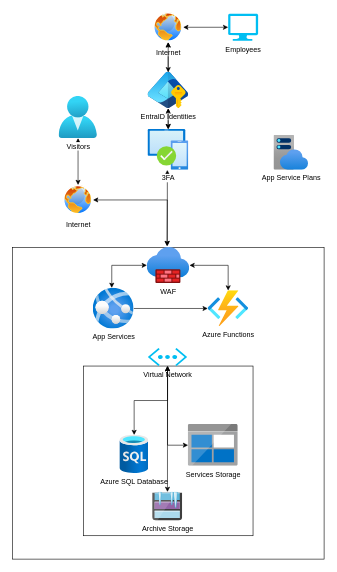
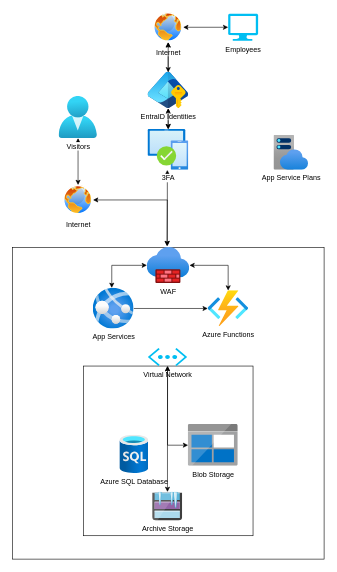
  <mxCell id="0" />
  <mxCell id="1" parent="0" />
  <mxCell id="2" value="" style="whiteSpace=wrap;html=1;aspect=fixed;fillStyle=dashed;fillColor=none;" vertex="1" parent="1"><mxGeometry x="20" y="412" width="520" height="520" as="geometry" /></mxCell>
  <mxCell id="3" value="" style="whiteSpace=wrap;html=1;aspect=fixed;fillStyle=dashed;fillColor=none;" vertex="1" parent="1"><mxGeometry x="138.49" y="610" width="283" height="283" as="geometry" /></mxCell>
  <mxCell id="4" value="App Services" style="image;aspect=fixed;html=1;points=[];align=center;fontSize=12;image=img/lib/azure2/app_services/App_Services.svg;" vertex="1" parent="1"><mxGeometry x="154.66" y="480" width="68" height="68" as="geometry" /></mxCell>
  <mxCell id="5" value="App Service Plans" style="image;aspect=fixed;html=1;points=[];align=center;fontSize=12;image=img/lib/azure2/app_services/App_Service_Plans.svg;" vertex="1" parent="1"><mxGeometry x="455.99" y="225" width="58" height="58" as="geometry" /></mxCell>
  <mxCell id="6" style="edgeStyle=orthogonalEdgeStyle;rounded=0;orthogonalLoop=1;jettySize=auto;html=1;startArrow=classic;startFill=1;" edge="1" parent="1" source="7" target="19"><mxGeometry relative="1" as="geometry" /></mxCell>
- <mxCell id="7" value="Services Storage" style="image;sketch=0;aspect=fixed;html=1;points=[];align=center;fontSize=12;image=img/lib/mscae/BlobBlock.svg;" vertex="1" parent="1"><mxGeometry x="313.16" y="707" width="83.34" height="70" as="geometry" /></mxCell>
+ <mxCell id="7" value="Blob Storage" style="image;sketch=0;aspect=fixed;html=1;points=[];align=center;fontSize=12;image=img/lib/mscae/BlobBlock.svg;" vertex="1" parent="1"><mxGeometry x="313.16" y="707" width="83.34" height="70" as="geometry" /></mxCell>
  <mxCell id="8" value="Azure Functions" style="image;aspect=fixed;html=1;points=[];align=center;fontSize=12;image=img/lib/azure2/compute/Function_Apps.svg;" vertex="1" parent="1"><mxGeometry x="345.99" y="484" width="68" height="60" as="geometry" /></mxCell>
  <mxCell id="9" style="edgeStyle=orthogonalEdgeStyle;rounded=0;orthogonalLoop=1;jettySize=auto;html=1;entryX=0.5;entryY=1;entryDx=0;entryDy=0;" edge="1" parent="1" source="11" target="14"><mxGeometry relative="1" as="geometry" /></mxCell>
  <mxCell id="10" value="" style="edgeStyle=orthogonalEdgeStyle;rounded=0;orthogonalLoop=1;jettySize=auto;html=1;startArrow=classic;startFill=1;" edge="1" parent="1" source="11" target="30"><mxGeometry relative="1" as="geometry" /></mxCell>
  <mxCell id="11" value="EntraID Identities" style="image;aspect=fixed;html=1;points=[];align=center;fontSize=12;image=img/lib/azure2/identity/Entra_Managed_Identities.svg;" vertex="1" parent="1"><mxGeometry x="246" y="120" width="68" height="60.44" as="geometry" /></mxCell>
- <mxCell id="12" style="edgeStyle=orthogonalEdgeStyle;rounded=0;orthogonalLoop=1;jettySize=auto;html=1;startArrow=classic;startFill=1;" edge="1" parent="1" source="13" target="19"><mxGeometry relative="1" as="geometry" /></mxCell>
  <mxCell id="13" value="Azure SQL Database" style="image;aspect=fixed;html=1;points=[];align=center;fontSize=12;image=img/lib/azure2/databases/SQL_Database.svg;" vertex="1" parent="1"><mxGeometry x="199.16" y="725" width="48" height="64" as="geometry" /></mxCell>
  <mxCell id="14" value="Internet" style="image;aspect=fixed;perimeter=ellipsePerimeter;html=1;align=center;shadow=0;dashed=0;spacingTop=3;image=img/lib/active_directory/internet_globe.svg;" vertex="1" parent="1"><mxGeometry x="255" y="20" width="50" height="50" as="geometry" /></mxCell>
  <mxCell id="15" value="WAF" style="image;aspect=fixed;html=1;points=[];align=center;fontSize=12;image=img/lib/azure2/networking/Firewalls.svg;" vertex="1" parent="1"><mxGeometry x="244.5" y="412" width="71" height="60" as="geometry" /></mxCell>
  <mxCell id="16" value="" style="edgeStyle=orthogonalEdgeStyle;rounded=0;orthogonalLoop=1;jettySize=auto;html=1;startArrow=classic;startFill=1;endArrow=classic;endFill=1;" edge="1" parent="1" source="14" target="11"><mxGeometry relative="1" as="geometry" /></mxCell>
  <mxCell id="17" style="edgeStyle=orthogonalEdgeStyle;rounded=0;orthogonalLoop=1;jettySize=auto;html=1;startArrow=classic;startFill=1;" edge="1" parent="1" source="15" target="8"><mxGeometry relative="1" as="geometry"><mxPoint x="312.99" y="452" as="targetPoint" /></mxGeometry></mxCell>
  <mxCell id="18" style="edgeStyle=orthogonalEdgeStyle;rounded=0;orthogonalLoop=1;jettySize=auto;html=1;entryX=0.459;entryY=-0.005;entryDx=0;entryDy=0;entryPerimeter=0;startArrow=classic;startFill=1;" edge="1" parent="1" source="15" target="4"><mxGeometry relative="1" as="geometry" /></mxCell>
  <mxCell id="19" value="Virtual Network&lt;div&gt;&lt;br&gt;&lt;/div&gt;" style="verticalLabelPosition=bottom;html=1;verticalAlign=top;align=center;strokeColor=none;fillColor=#00BEF2;shape=mxgraph.azure.virtual_network;pointerEvents=1;" vertex="1" parent="1"><mxGeometry x="245.99" y="580" width="65.67" height="30" as="geometry" /></mxCell>
  <mxCell id="20" style="edgeStyle=orthogonalEdgeStyle;rounded=0;orthogonalLoop=1;jettySize=auto;html=1;exitX=0;exitY=0.5;exitDx=0;exitDy=0;exitPerimeter=0;entryX=1;entryY=0.5;entryDx=0;entryDy=0;startArrow=classic;startFill=1;" edge="1" parent="1" source="21" target="14"><mxGeometry relative="1" as="geometry" /></mxCell>
  <mxCell id="21" value="Employees" style="verticalLabelPosition=bottom;html=1;verticalAlign=top;align=center;strokeColor=none;fillColor=#00BEF2;shape=mxgraph.azure.computer;pointerEvents=1;" vertex="1" parent="1"><mxGeometry x="379.99" y="22.5" width="50" height="45" as="geometry" /></mxCell>
  <mxCell id="22" style="edgeStyle=orthogonalEdgeStyle;rounded=0;orthogonalLoop=1;jettySize=auto;html=1;startArrow=classic;startFill=1;" edge="1" parent="1" source="23" target="19"><mxGeometry relative="1" as="geometry" /></mxCell>
  <mxCell id="23" value="Archive Storage" style="image;sketch=0;aspect=fixed;html=1;points=[];align=center;fontSize=12;image=img/lib/mscae/Archive_Storage.svg;" vertex="1" parent="1"><mxGeometry x="253.83" y="820" width="50" height="48" as="geometry" /></mxCell>
  <mxCell id="24" style="edgeStyle=orthogonalEdgeStyle;rounded=0;orthogonalLoop=1;jettySize=auto;html=1;startArrow=classic;startFill=1;" edge="1" parent="1" source="25"><mxGeometry relative="1" as="geometry"><mxPoint x="277.99" y="410" as="targetPoint" /></mxGeometry></mxCell>
  <mxCell id="25" value="Internet" style="image;aspect=fixed;perimeter=ellipsePerimeter;html=1;align=center;shadow=0;dashed=0;spacingTop=3;image=img/lib/active_directory/internet_globe.svg;" vertex="1" parent="1"><mxGeometry x="104.66" y="308" width="50" height="50" as="geometry" /></mxCell>
  <mxCell id="26" style="edgeStyle=orthogonalEdgeStyle;rounded=0;orthogonalLoop=1;jettySize=auto;html=1;entryX=0.5;entryY=0;entryDx=0;entryDy=0;startArrow=classic;startFill=1;" edge="1" parent="1" source="27" target="25"><mxGeometry relative="1" as="geometry" /></mxCell>
  <mxCell id="27" value="Visitors" style="image;aspect=fixed;html=1;points=[];align=center;fontSize=12;image=img/lib/azure2/identity/Users.svg;" vertex="1" parent="1"><mxGeometry x="97.66" y="160" width="64" height="70" as="geometry" /></mxCell>
  <mxCell id="28" value="" style="endArrow=classic;startArrow=classic;html=1;rounded=0;" edge="1" parent="1" source="30" target="11"><mxGeometry width="50" height="50" relative="1" as="geometry"><mxPoint x="275.99" y="410" as="sourcePoint" /><mxPoint x="315.99" y="190" as="targetPoint" /></mxGeometry></mxCell>
  <mxCell id="29" style="edgeStyle=orthogonalEdgeStyle;rounded=0;orthogonalLoop=1;jettySize=auto;html=1;startArrow=classic;startFill=1;" edge="1" parent="1"><mxGeometry relative="1" as="geometry"><mxPoint x="278.58" y="410" as="targetPoint" /><mxPoint x="278.57" y="283" as="sourcePoint" /></mxGeometry></mxCell>
  <mxCell id="30" value="3FA" style="image;aspect=fixed;html=1;points=[];align=center;fontSize=12;image=img/lib/azure2/identity/Multi_Factor_Authentication.svg;" vertex="1" parent="1"><mxGeometry x="246" y="215" width="68" height="68" as="geometry" /></mxCell>
  <mxCell id="31" style="edgeStyle=orthogonalEdgeStyle;rounded=0;orthogonalLoop=1;jettySize=auto;html=1;" edge="1" parent="1" source="4" target="8"><mxGeometry relative="1" as="geometry" /></mxCell>
